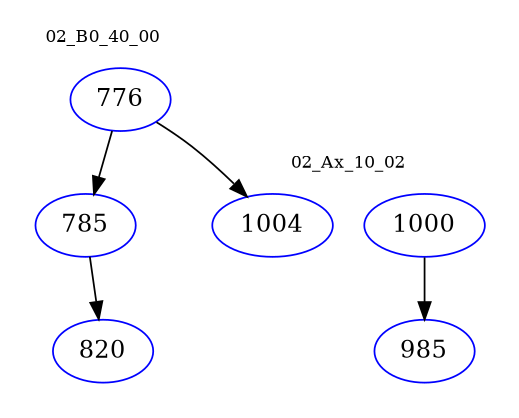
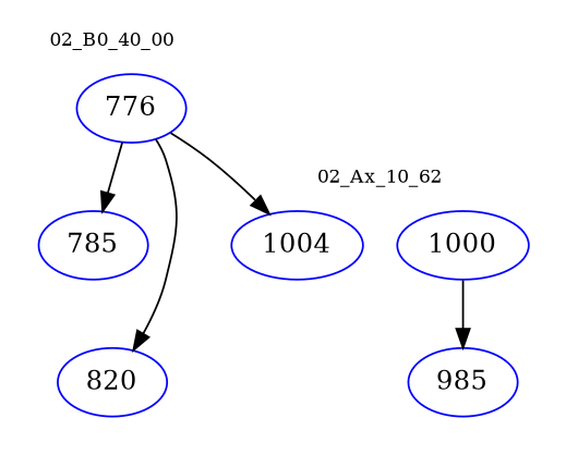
  digraph {
    node [color=blue]
    edge [color=black]
    n1 [label=1000]
    n2 [label=985]
    n3 [label=1004]
    n4 [label=776]
    n5 [label=785]
    n6 [label=820]
    subgraph cluster_1 {
      color=white
      fontsize=10
-     label="02_Ax_10_02"
+     label="02_Ax_10_62"
      n1
      n2
      n3
    }
    subgraph cluster_2 {
      color=white
      fontsize=10
      label="02_B0_40_00"
      n4
      n5
      n6
    }
    n1 -> n2
    n4 -> n3
    n4 -> n5
-   n5 -> n6
+   n4 -> n6
  }
